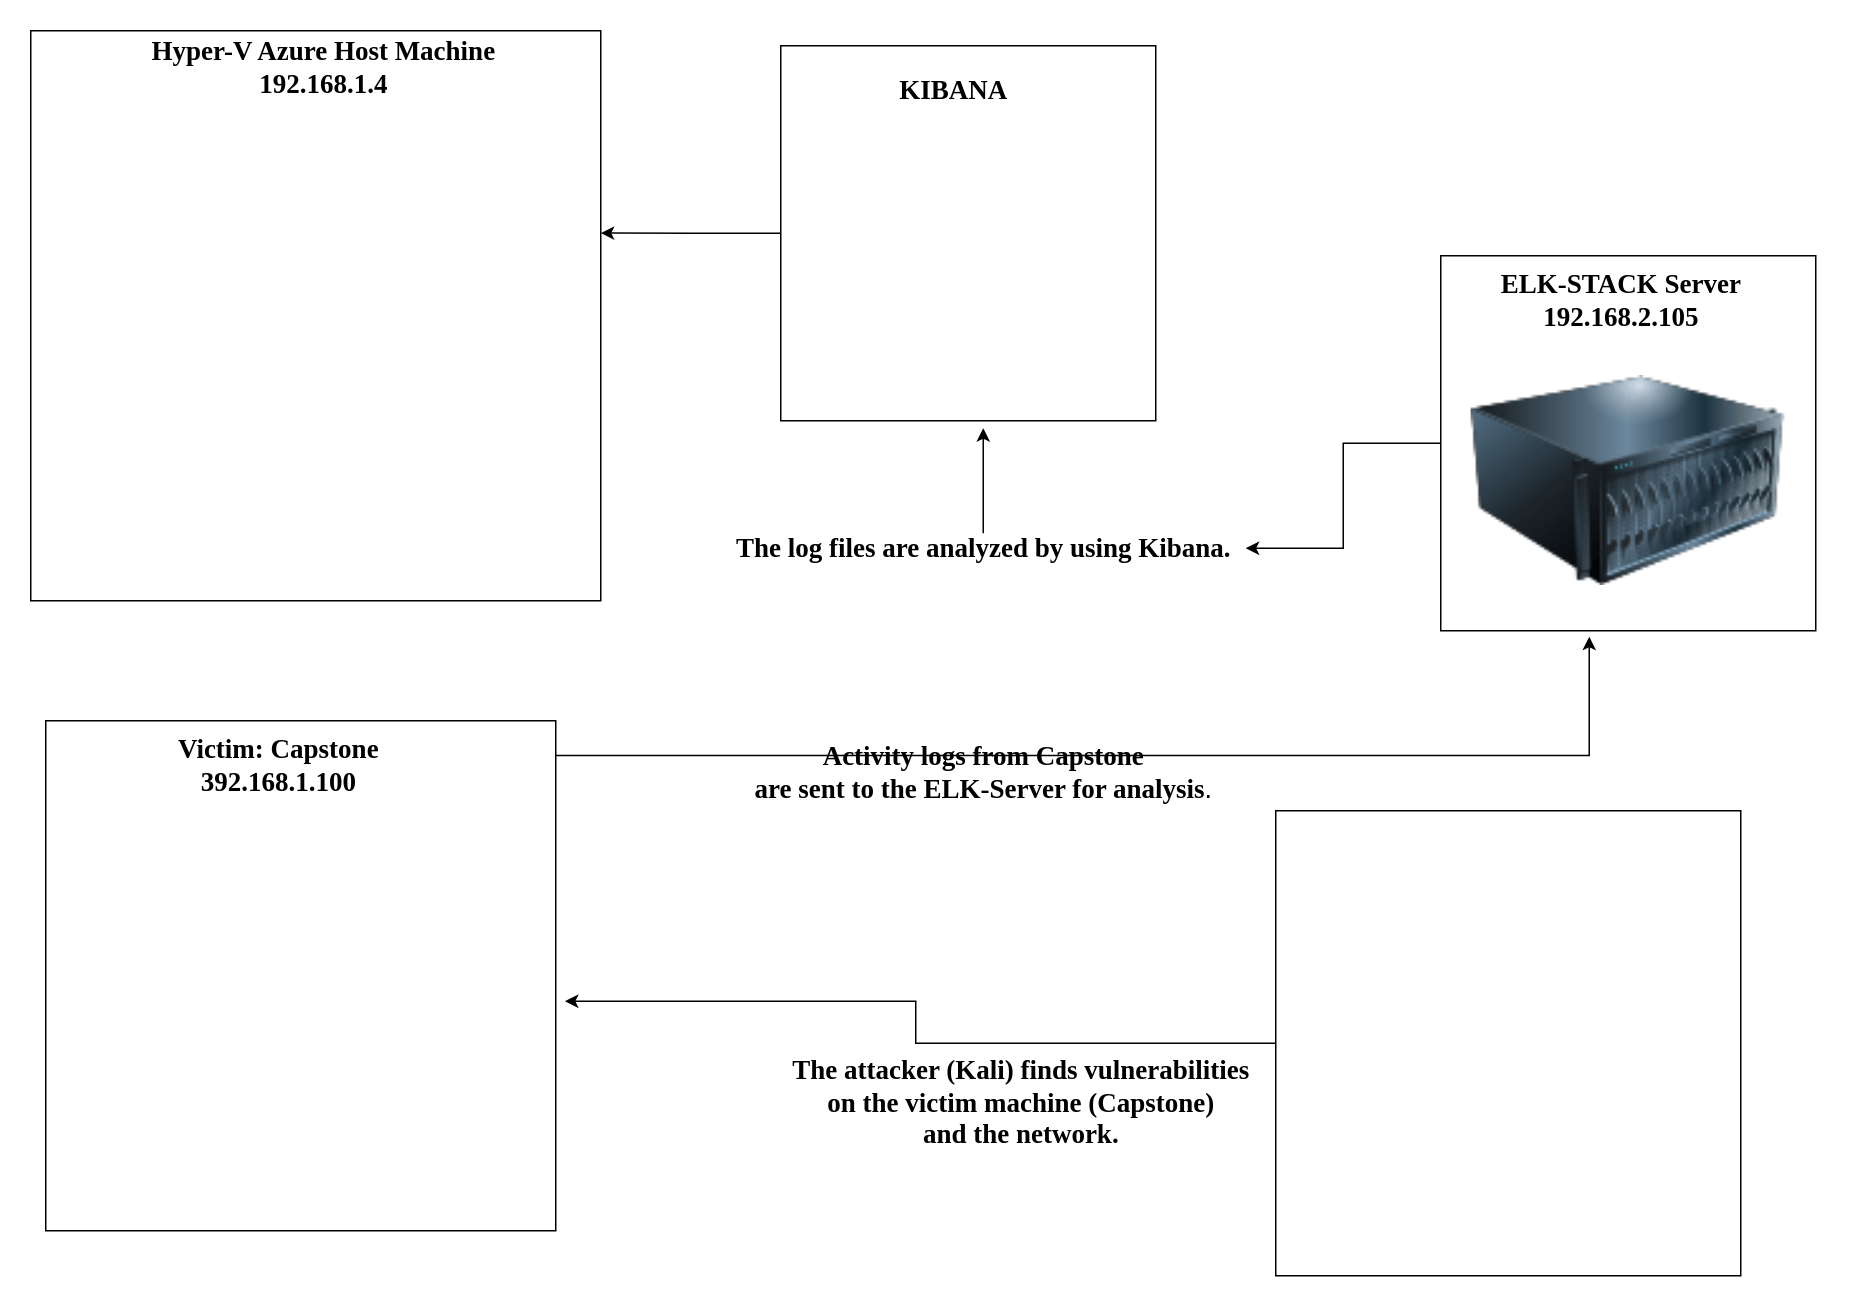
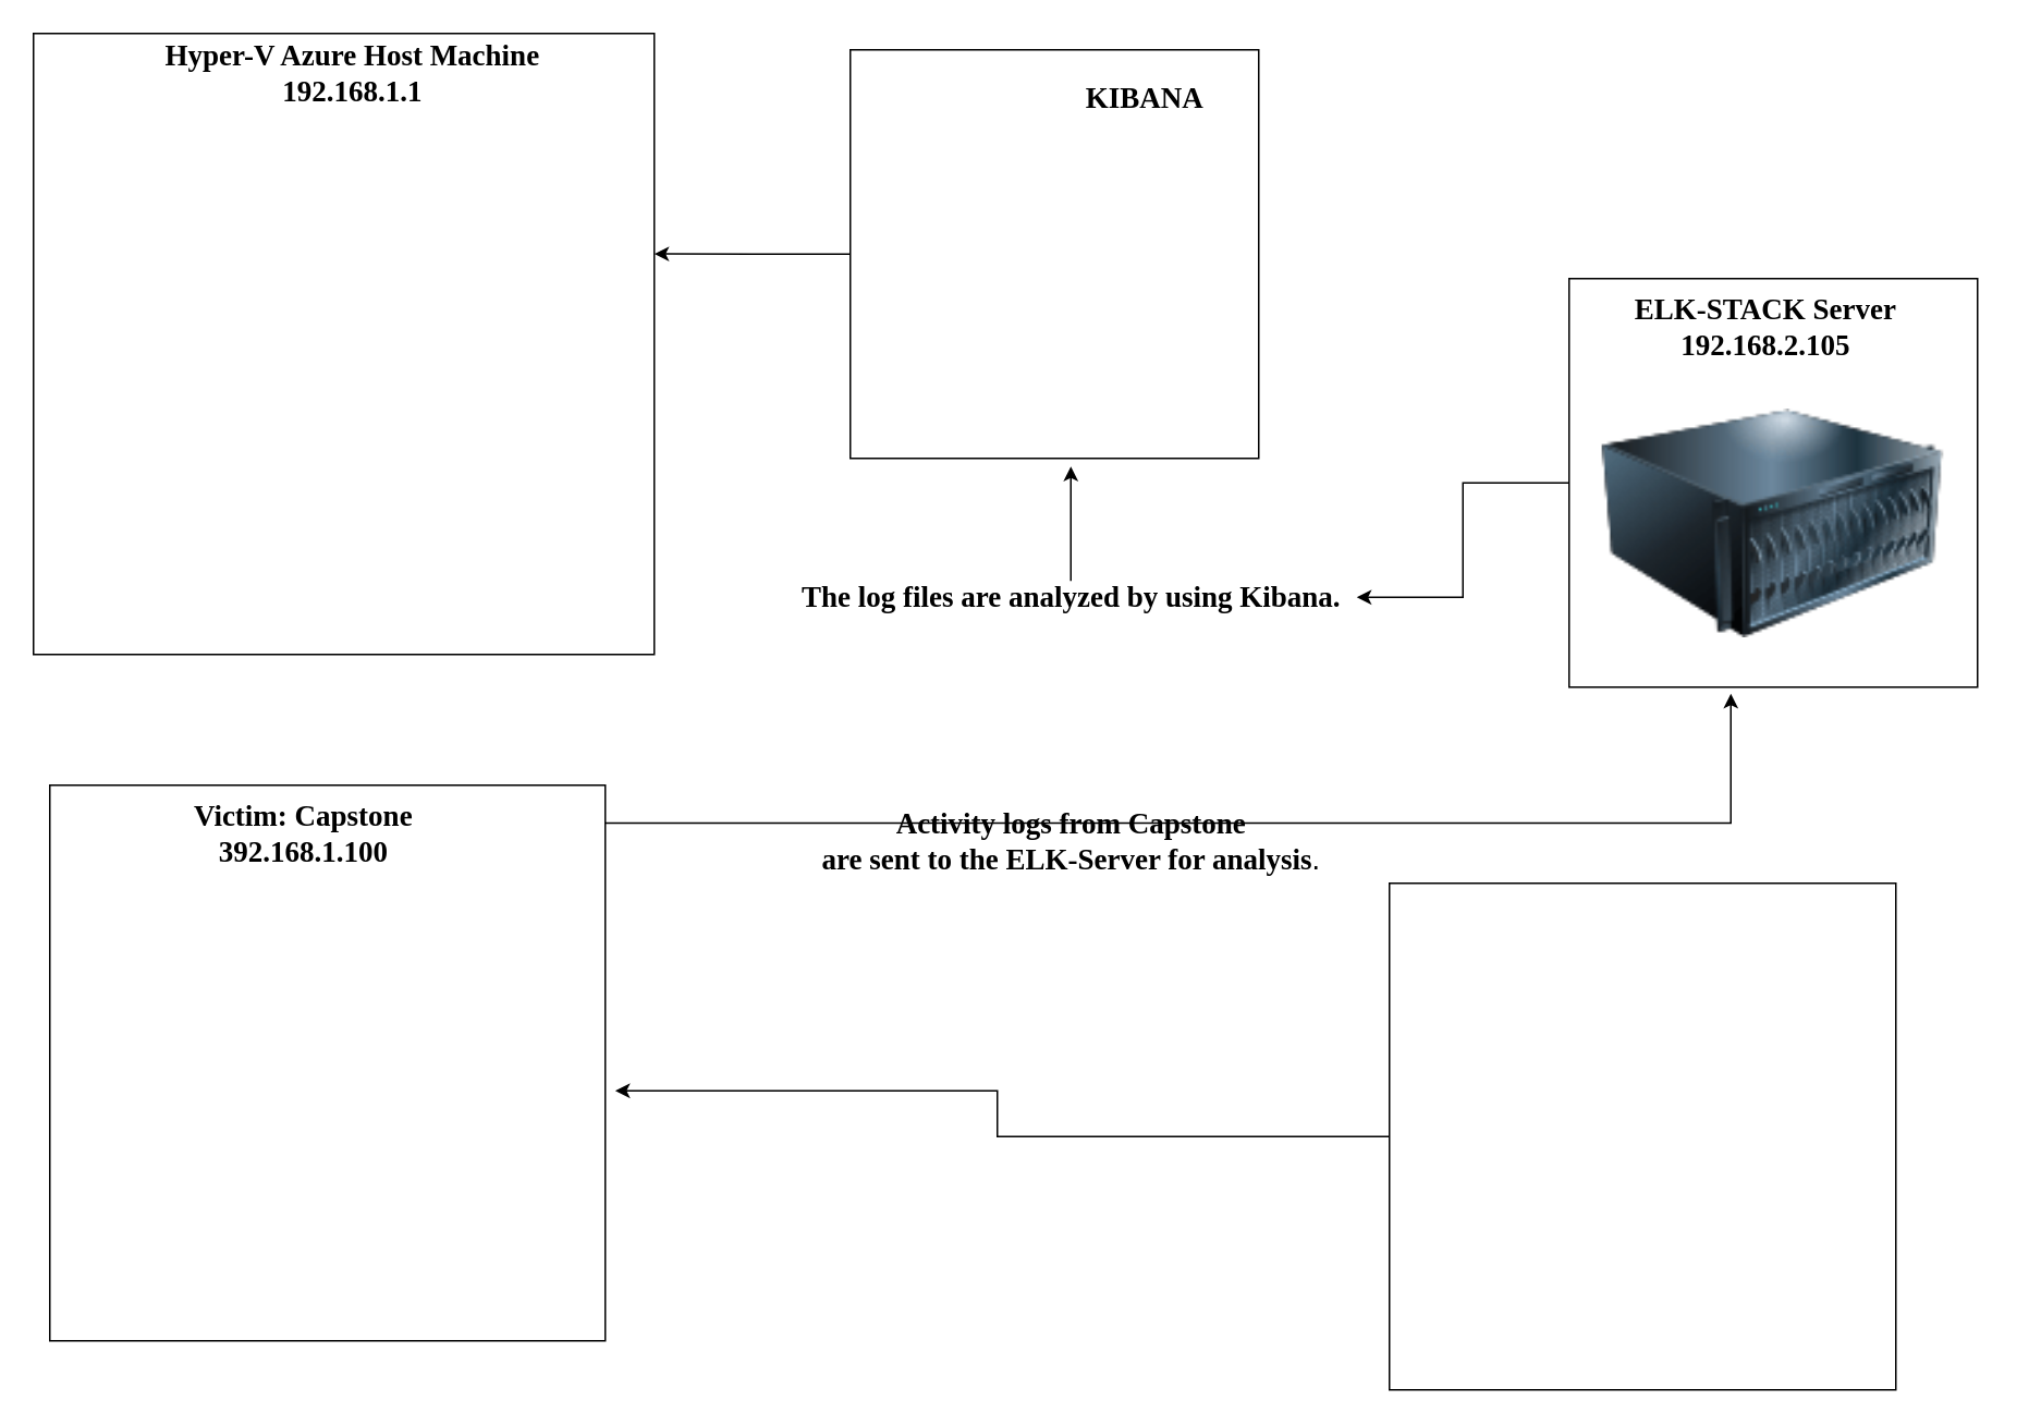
  <mxCell id="0" />
  <mxCell id="1" parent="0" />
  <mxCell id="2" style="edgeStyle=orthogonalEdgeStyle;rounded=0;orthogonalLoop=1;jettySize=auto;html=1;entryX=0.396;entryY=1.016;entryDx=0;entryDy=0;entryPerimeter=0;exitX=1;exitY=0.068;exitDx=0;exitDy=0;exitPerimeter=0;" edge="1" parent="1" source="3" target="5"><mxGeometry relative="1" as="geometry" /></mxCell>
  <mxCell id="3" value="" style="whiteSpace=wrap;html=1;aspect=fixed;" parent="1" vertex="1"><mxGeometry x="30" y="480" width="340" height="340" as="geometry" /></mxCell>
  <mxCell id="4" value="" style="edgeStyle=orthogonalEdgeStyle;rounded=0;orthogonalLoop=1;jettySize=auto;html=1;" parent="1" source="5" target="23" edge="1"><mxGeometry relative="1" as="geometry" /></mxCell>
  <mxCell id="5" value="" style="whiteSpace=wrap;html=1;aspect=fixed;" parent="1" vertex="1"><mxGeometry x="960" y="170" width="250" height="250" as="geometry" /></mxCell>
  <mxCell id="6" style="edgeStyle=orthogonalEdgeStyle;rounded=0;orthogonalLoop=1;jettySize=auto;html=1;entryX=1;entryY=0.355;entryDx=0;entryDy=0;entryPerimeter=0;" parent="1" source="7" target="10" edge="1"><mxGeometry relative="1" as="geometry" /></mxCell>
  <mxCell id="7" value="" style="whiteSpace=wrap;html=1;aspect=fixed;" parent="1" vertex="1"><mxGeometry x="520" y="30" width="250" height="250" as="geometry" /></mxCell>
  <mxCell id="8" style="edgeStyle=orthogonalEdgeStyle;rounded=0;orthogonalLoop=1;jettySize=auto;html=1;entryX=1.018;entryY=0.55;entryDx=0;entryDy=0;entryPerimeter=0;" edge="1" parent="1" source="9" target="3"><mxGeometry relative="1" as="geometry" /></mxCell>
  <mxCell id="9" value="" style="whiteSpace=wrap;html=1;aspect=fixed;" parent="1" vertex="1"><mxGeometry x="850" y="540" width="310" height="310" as="geometry" /></mxCell>
  <mxCell id="10" value="" style="whiteSpace=wrap;html=1;aspect=fixed;" parent="1" vertex="1"><mxGeometry x="20" y="20" width="380" height="380" as="geometry" /></mxCell>
  <mxCell id="11" value="" style="shape=image;html=1;verticalAlign=top;verticalLabelPosition=bottom;labelBackgroundColor=#ffffff;imageAspect=0;aspect=fixed;image=https://cdn2.iconfinder.com/data/icons/3d-bluefx-desktop-icons/128/My-Computer.png" parent="1" vertex="1"><mxGeometry x="900" y="550" width="210" height="210" as="geometry" /></mxCell>
  <mxCell id="12" value="" style="shape=image;html=1;verticalAlign=top;verticalLabelPosition=bottom;labelBackgroundColor=#ffffff;imageAspect=0;aspect=fixed;image=https://cdn0.iconfinder.com/data/icons/icons-unleashed-vol1/128/-desktop.png" parent="1" vertex="1"><mxGeometry x="40" y="50" width="340" height="340" as="geometry" /></mxCell>
  <mxCell id="13" value="" style="shape=image;html=1;verticalAlign=top;verticalLabelPosition=bottom;labelBackgroundColor=#ffffff;imageAspect=0;aspect=fixed;image=https://cdn2.iconfinder.com/data/icons/3d-bluefx-desktop-icons/128/My-Computer.png;direction=east;" parent="1" vertex="1"><mxGeometry x="70" y="540" width="260" height="260" as="geometry" /></mxCell>
  <mxCell id="14" value="" style="image;html=1;image=img/lib/clip_art/computers/Server_128x128.png" parent="1" vertex="1"><mxGeometry x="950" y="250" width="270" height="140" as="geometry" /></mxCell>
  <mxCell id="15" value="" style="shape=image;html=1;verticalAlign=top;verticalLabelPosition=bottom;labelBackgroundColor=#ffffff;imageAspect=0;aspect=fixed;image=https://cdn4.iconfinder.com/data/icons/logos-brands-5/24/kibana-128.png" parent="1" vertex="1"><mxGeometry x="560" y="90" width="170" height="170" as="geometry" /></mxCell>
- <mxCell id="16" value="&lt;font face=&quot;Times New Roman&quot; style=&quot;font-size: 18px&quot;&gt;&lt;b&gt;KIBANA&lt;/b&gt;&lt;/font&gt;" style="text;html=1;align=center;verticalAlign=middle;resizable=0;points=[];autosize=1;strokeColor=none;" parent="1" vertex="1"><mxGeometry x="590" y="50" width="90" height="20" as="geometry" /></mxCell>
- <mxCell id="17" value="&lt;font style=&quot;font-size: 18px&quot;&gt;&lt;font face=&quot;Times New Roman&quot;&gt;&lt;b&gt;Hyper-V Azure Host Machine&lt;br&gt;&lt;/b&gt;&lt;/font&gt;&lt;font face=&quot;Times New Roman&quot;&gt;&lt;b&gt;192.168.1.4&lt;/b&gt;&lt;/font&gt;&lt;/font&gt;" style="text;html=1;align=center;verticalAlign=middle;resizable=0;points=[];autosize=1;strokeColor=none;" parent="1" vertex="1"><mxGeometry x="95" y="25" width="240" height="40" as="geometry" /></mxCell>
+ <mxCell id="16" value="&lt;font face=&quot;Times New Roman&quot; style=&quot;font-size: 18px&quot;&gt;&lt;b&gt;KIBANA&lt;/b&gt;&lt;/font&gt;" style="text;html=1;align=center;verticalAlign=middle;resizable=0;points=[];autosize=1;strokeColor=none;" parent="1" vertex="1"><mxGeometry x="655" y="50" width="90" height="20" as="geometry" /></mxCell>
+ <mxCell id="17" value="&lt;font style=&quot;font-size: 18px&quot;&gt;&lt;font face=&quot;Times New Roman&quot;&gt;&lt;b&gt;Hyper-V Azure Host Machine&lt;br&gt;&lt;/b&gt;&lt;/font&gt;&lt;font face=&quot;Times New Roman&quot;&gt;&lt;b&gt;192.168.1.1&lt;/b&gt;&lt;/font&gt;&lt;/font&gt;" style="text;html=1;align=center;verticalAlign=middle;resizable=0;points=[];autosize=1;strokeColor=none;" parent="1" vertex="1"><mxGeometry x="95" y="25" width="240" height="40" as="geometry" /></mxCell>
  <mxCell id="18" value="&lt;font face=&quot;Times New Roman&quot; style=&quot;font-size: 18px&quot;&gt;&lt;b&gt;ELK-STACK Server&lt;br&gt;192.168.2.105&lt;/b&gt;&lt;/font&gt;" style="text;html=1;align=center;verticalAlign=middle;resizable=0;points=[];autosize=1;strokeColor=none;" parent="1" vertex="1"><mxGeometry x="990" y="180" width="180" height="40" as="geometry" /></mxCell>
  <mxCell id="19" value="&lt;font face=&quot;Times New Roman&quot; style=&quot;font-size: 18px&quot;&gt;&lt;b&gt;Victim: Capstone&lt;br&gt;392.168.1.100&lt;/b&gt;&lt;/font&gt;" style="text;html=1;align=center;verticalAlign=middle;resizable=0;points=[];autosize=1;strokeColor=none;" parent="1" vertex="1"><mxGeometry x="110" y="490" width="150" height="40" as="geometry" /></mxCell>
- <mxCell id="20" value="&lt;font face=&quot;Times New Roman&quot; style=&quot;font-size: 18px&quot;&gt;&lt;b&gt;The attacker (Kali) finds vulnerabilities &lt;br&gt;on the victim machine (Capstone) &lt;br&gt;and the network.&lt;/b&gt;&lt;/font&gt;" style="text;html=1;align=center;verticalAlign=middle;resizable=0;points=[];autosize=1;strokeColor=none;" parent="1" vertex="1"><mxGeometry x="520" y="710" width="320" height="50" as="geometry" /></mxCell>
  <mxCell id="21" value="&lt;font style=&quot;font-size: 18px&quot;&gt;&lt;font face=&quot;Times New Roman&quot;&gt;&lt;b&gt;Activity logs from Capstone &lt;br&gt;are sent to the ELK-Server for analysis&lt;/b&gt;&lt;/font&gt;.&lt;/font&gt;" style="text;html=1;align=center;verticalAlign=middle;resizable=0;points=[];autosize=1;strokeColor=none;" parent="1" vertex="1"><mxGeometry x="495" y="495" width="320" height="40" as="geometry" /></mxCell>
  <mxCell id="22" value="" style="edgeStyle=orthogonalEdgeStyle;rounded=0;orthogonalLoop=1;jettySize=auto;html=1;" parent="1" source="23" edge="1"><mxGeometry relative="1" as="geometry"><mxPoint x="655" y="285" as="targetPoint" /></mxGeometry></mxCell>
  <mxCell id="23" value="&lt;font face=&quot;Times New Roman&quot; style=&quot;font-size: 18px&quot;&gt;&lt;b&gt;The log files are analyzed by using Kibana.&lt;/b&gt;&lt;/font&gt;" style="text;html=1;align=center;verticalAlign=middle;resizable=0;points=[];autosize=1;strokeColor=none;" parent="1" vertex="1"><mxGeometry x="480" y="355" width="350" height="20" as="geometry" /></mxCell>
